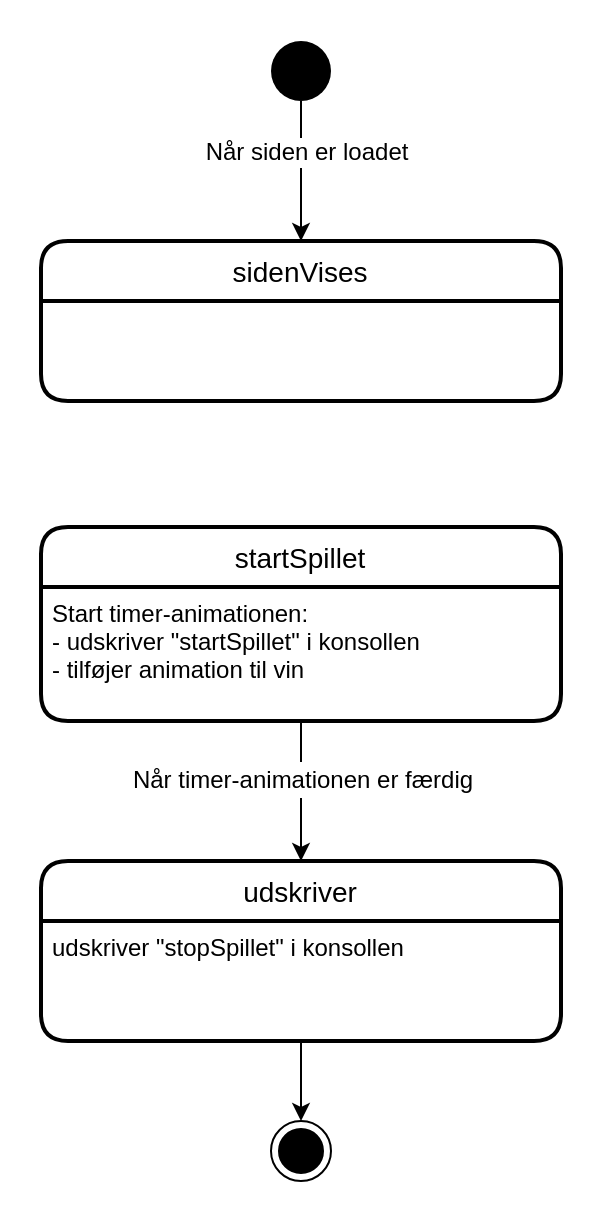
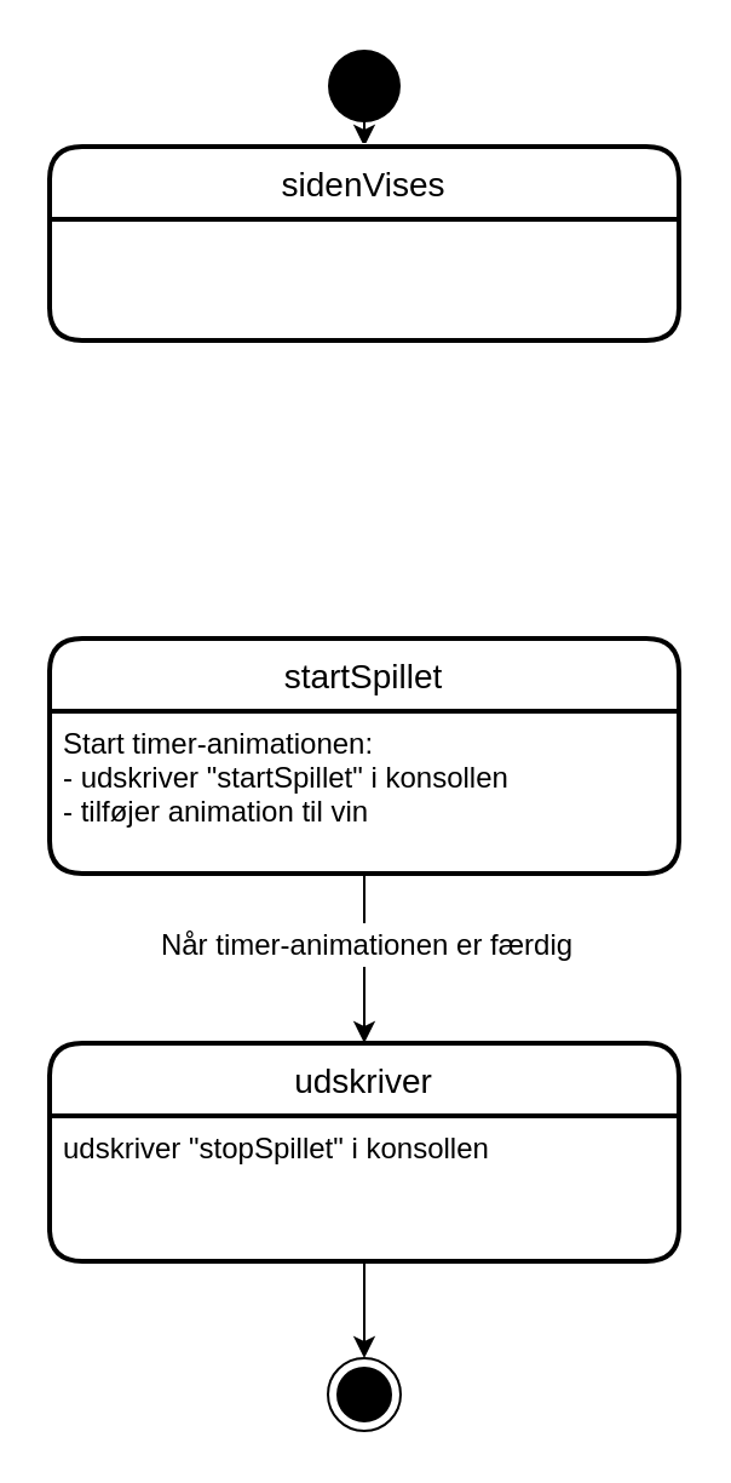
  <mxCell id="0" />
  <mxCell id="1" parent="0" />
  <mxCell id="2" value="" style="edgeStyle=orthogonalEdgeStyle;rounded=0;orthogonalLoop=1;jettySize=auto;html=1;fontColor=#000000;entryX=0.5;entryY=0;entryDx=0;entryDy=0;" parent="1" source="4" target="13" edge="1"><mxGeometry relative="1" as="geometry"><mxPoint x="150" y="115" as="targetPoint" /></mxGeometry></mxCell>
  <mxCell id="3" value="&lt;font style=&quot;font-size: 12px&quot;&gt;Når siden er loadet&lt;/font&gt;" style="edgeLabel;html=1;align=center;verticalAlign=middle;resizable=0;points=[];fontColor=#000000;" parent="2" connectable="0" vertex="1"><mxGeometry x="-0.274" y="2" relative="1" as="geometry"><mxPoint as="offset" /></mxGeometry></mxCell>
  <mxCell id="4" value="" style="ellipse;fillColor=#000000;strokeColor=none;rounded=1;" parent="1" vertex="1"><mxGeometry x="135" y="20" width="30" height="30" as="geometry" /></mxCell>
  <mxCell id="5" value="udskriver" style="swimlane;childLayout=stackLayout;horizontal=1;startSize=30;horizontalStack=0;rounded=1;fontSize=14;fontStyle=0;strokeWidth=2;resizeParent=0;resizeLast=1;shadow=0;dashed=0;align=center;expand=0;resizable=0;" parent="1" vertex="1"><mxGeometry x="20" y="430" width="260" height="90" as="geometry" /></mxCell>
  <mxCell id="6" value="udskriver &quot;stopSpillet&quot; i konsollen" style="align=left;strokeColor=none;fillColor=none;spacingLeft=4;fontSize=12;verticalAlign=top;resizable=0;rotatable=0;part=1;rounded=0;" parent="5" vertex="1"><mxGeometry y="30" width="260" height="60" as="geometry" /></mxCell>
  <mxCell id="7" value="startSpillet" style="swimlane;childLayout=stackLayout;horizontal=1;startSize=30;horizontalStack=0;rounded=1;fontSize=14;fontStyle=0;strokeWidth=2;resizeParent=0;resizeLast=1;shadow=0;dashed=0;align=center;expand=0;resizable=0;" parent="1" vertex="1"><mxGeometry x="20" y="263" width="260" height="97" as="geometry" /></mxCell>
  <mxCell id="8" value="Start timer-animationen:&#10;- udskriver &quot;startSpillet&quot; i konsollen&#10;- tilføjer animation til vin" style="align=left;strokeColor=none;fillColor=none;spacingLeft=4;fontSize=12;verticalAlign=top;resizable=0;rotatable=0;part=1;rounded=0;" parent="7" vertex="1"><mxGeometry y="30" width="260" height="67" as="geometry" /></mxCell>
  <mxCell id="9" style="edgeStyle=orthogonalEdgeStyle;rounded=0;orthogonalLoop=1;jettySize=auto;html=1;exitX=0.5;exitY=1;exitDx=0;exitDy=0;entryX=0.5;entryY=0;entryDx=0;entryDy=0;" parent="1" source="8" target="5" edge="1"><mxGeometry relative="1" as="geometry" /></mxCell>
  <mxCell id="10" value="&lt;div style=&quot;font-size: 12px ; line-height: 18px&quot;&gt;&lt;span style=&quot;background-color: rgb(255 , 255 , 255)&quot;&gt;Når timer-animationen er færdig&lt;/span&gt;&lt;/div&gt;" style="edgeLabel;html=1;align=center;verticalAlign=middle;resizable=0;points=[];" parent="9" connectable="0" vertex="1"><mxGeometry x="-0.206" relative="1" as="geometry"><mxPoint as="offset" /></mxGeometry></mxCell>
  <mxCell id="11" value="" style="ellipse;html=1;shape=endState;fillColor=#000000;strokeColor=#000000;rounded=1;labelBackgroundColor=#FFFFFF;fontFamily=Helvetica;fontSize=12;fontColor=#000000;" parent="1" vertex="1"><mxGeometry x="135" y="560" width="30" height="30" as="geometry" /></mxCell>
  <mxCell id="12" style="edgeStyle=orthogonalEdgeStyle;rounded=0;orthogonalLoop=1;jettySize=auto;html=1;exitX=0.5;exitY=1;exitDx=0;exitDy=0;fontFamily=Helvetica;fontSize=12;fontColor=#000000;" parent="1" source="6" target="11" edge="1"><mxGeometry relative="1" as="geometry" /></mxCell>
- <mxCell id="13" value="sidenVises" style="swimlane;childLayout=stackLayout;horizontal=1;startSize=30;horizontalStack=0;rounded=1;fontSize=14;fontStyle=0;strokeWidth=2;resizeParent=0;resizeLast=1;shadow=0;dashed=0;align=center;expand=0;resizable=0;" parent="1" vertex="1"><mxGeometry x="20" y="120" width="260" height="80" as="geometry" /></mxCell>
+ <mxCell id="13" value="sidenVises" style="swimlane;childLayout=stackLayout;horizontal=1;startSize=30;horizontalStack=0;rounded=1;fontSize=14;fontStyle=0;strokeWidth=2;resizeParent=0;resizeLast=1;shadow=0;dashed=0;align=center;expand=0;resizable=0;" parent="1" vertex="1"><mxGeometry x="20" y="60" width="260" height="80" as="geometry" /></mxCell>
